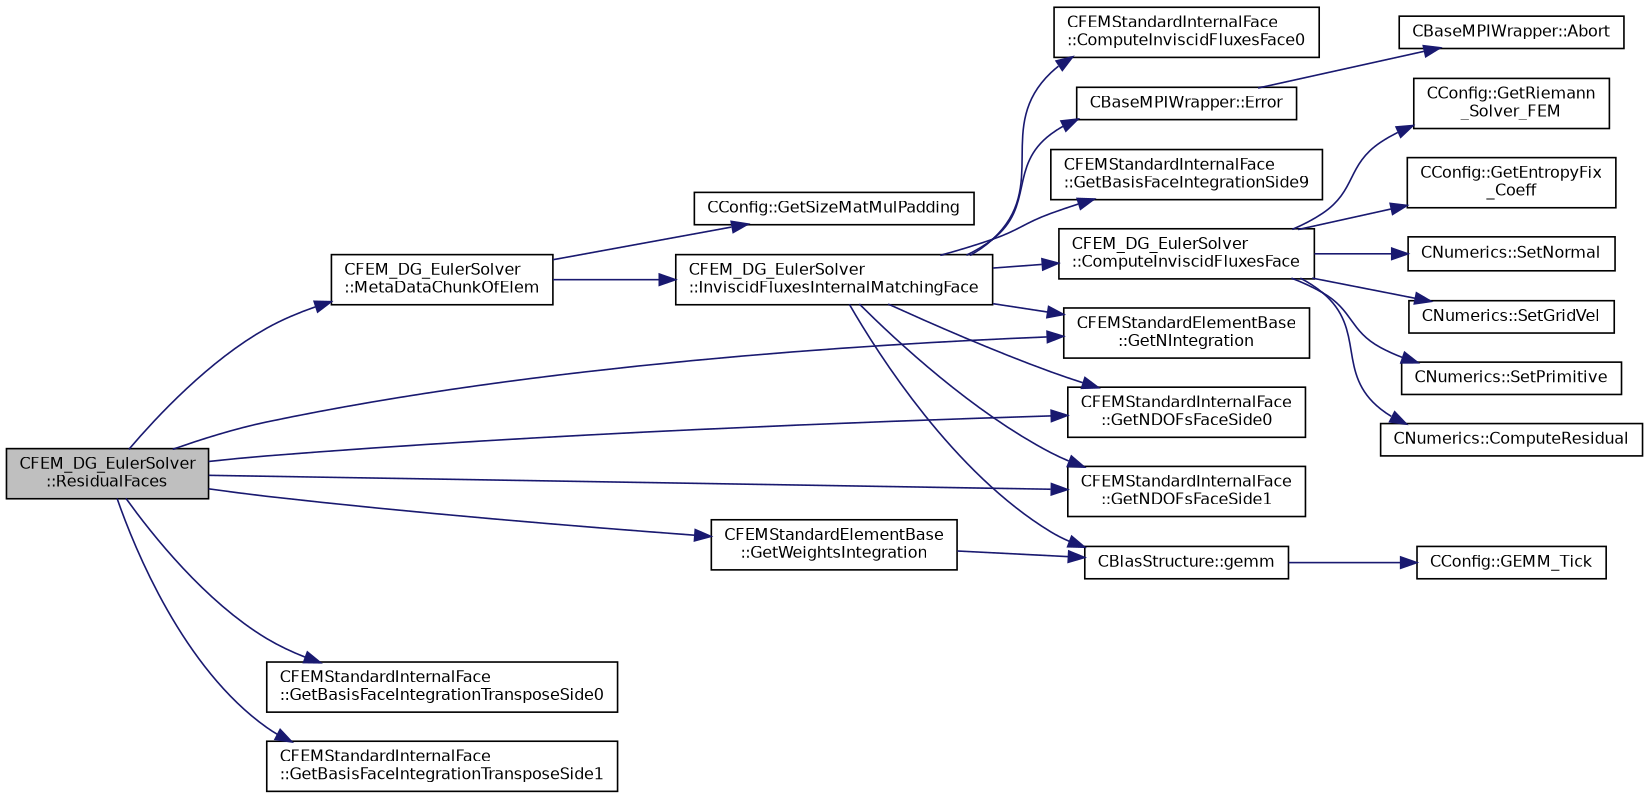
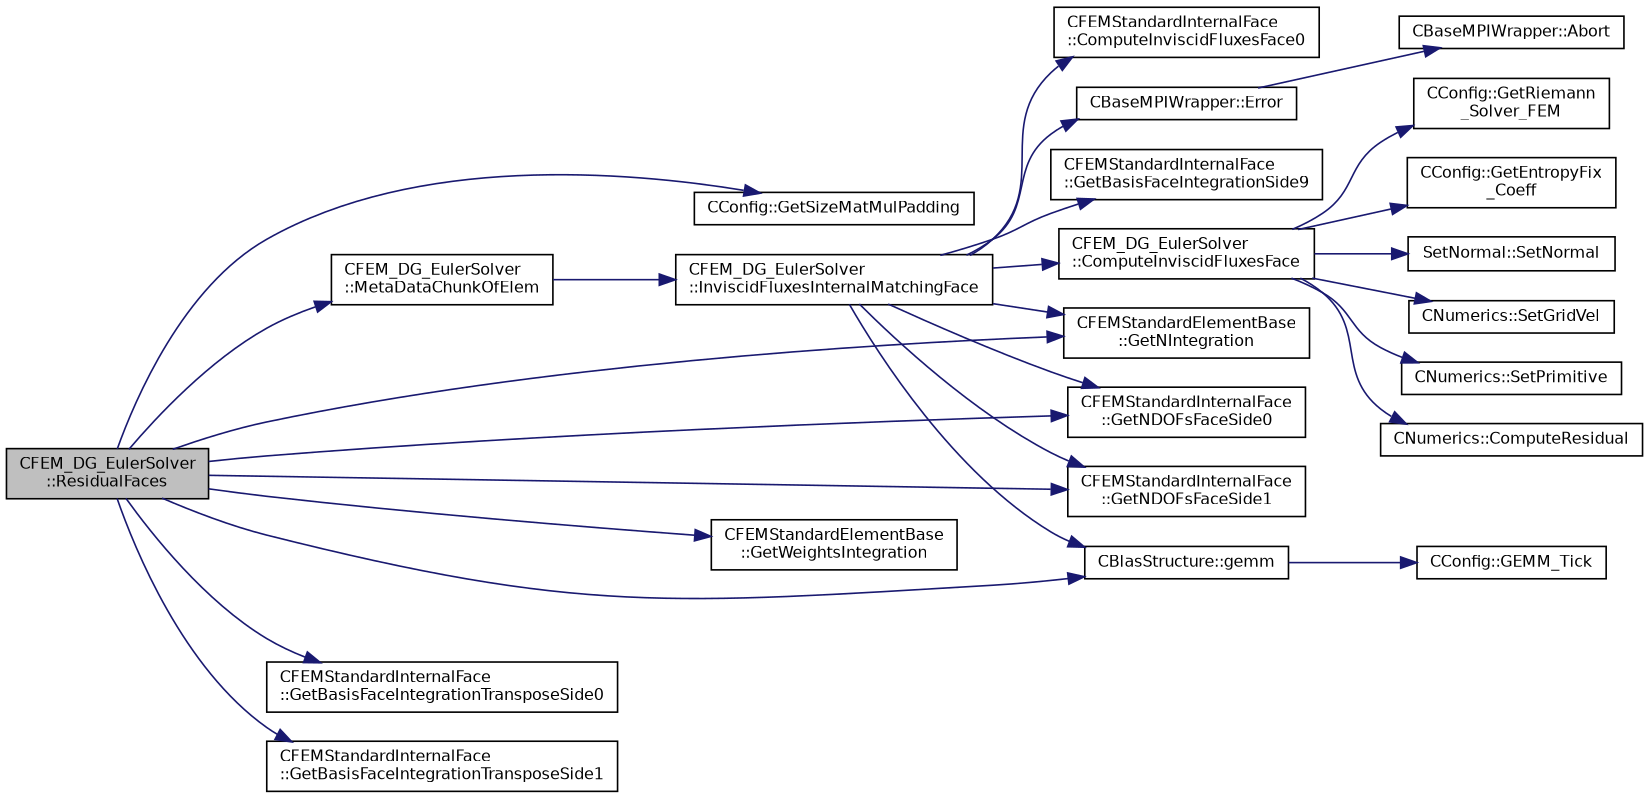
  digraph {
    rankdir=LR
    node [color=black fillcolor=white fontname=Helvetica fontsize=10 shape=record style=filled]
    edge [color=midnightblue fontname=Helvetica fontsize=10 labelfontname=Helvetica labelfontsize=10 style=solid]
    n1 [fillcolor=grey75 fontcolor=black height=0.2 label="CFEM_DG_EulerSolver\l::ResidualFaces" width=0.4]
    n2 [height=0.2 label="CConfig::GetSizeMatMulPadding" width=0.4]
    n3 [height=0.2 label="CFEM_DG_EulerSolver\l::MetaDataChunkOfElem" width=0.4]
    n4 [height=0.2 label="CFEMStandardElementBase\l::GetNIntegration" width=0.4]
    n5 [height=0.2 label="CFEMStandardElementBase\l::GetWeightsIntegration" width=0.4]
    n6 [height=0.2 label="CFEMStandardInternalFace\l::GetNDOFsFaceSide0" width=0.4]
    n7 [height=0.2 label="CFEMStandardInternalFace\l::GetNDOFsFaceSide1" width=0.4]
    n8 [height=0.2 label="CBlasStructure::gemm" width=0.4]
    n9 [height=0.2 label="CFEMStandardInternalFace\l::GetBasisFaceIntegrationTransposeSide0" width=0.4]
    n10 [height=0.2 label="CFEMStandardInternalFace\l::GetBasisFaceIntegrationTransposeSide1" width=0.4]
    n11 [height=0.2 label="CFEM_DG_EulerSolver\l::InviscidFluxesInternalMatchingFace" width=0.4]
    n12 [height=0.2 label="CFEMStandardInternalFace\l::ComputeInviscidFluxesFace0" width=0.4]
    n13 [height=0.2 label="CBaseMPIWrapper::Error" width=0.4]
    n14 [height=0.2 label="CFEMStandardInternalFace\l::GetBasisFaceIntegrationSide9" width=0.4]
    n15 [height=0.2 label="CFEM_DG_EulerSolver\l::ComputeInviscidFluxesFace" width=0.4]
    n16 [height=0.2 label="CConfig::GEMM_Tick" width=0.4]
    n17 [height=0.2 label="CBaseMPIWrapper::Abort" width=0.4]
    n18 [height=0.2 label="CConfig::GetRiemann\l_Solver_FEM" width=0.4]
    n19 [height=0.2 label="CConfig::GetEntropyFix\l_Coeff" width=0.4]
-   n20 [height=0.2 label="CNumerics::SetNormal" width=0.4]
+   n20 [height=0.2 label="SetNormal::SetNormal" width=0.4]
    n21 [height=0.2 label="CNumerics::SetGridVel" width=0.4]
    n22 [height=0.2 label="CNumerics::SetPrimitive" width=0.4]
    n23 [height=0.2 label="CNumerics::ComputeResidual" width=0.4]
-   n3 -> n2
+   n1 -> n2
    n1 -> n3
    n1 -> n4
    n1 -> n5
    n1 -> n6
    n1 -> n7
-   n5 -> n8
+   n1 -> n8
    n1 -> n9
    n1 -> n10
    n3 -> n11
    n8 -> n16
    n11 -> n4
    n11 -> n6
    n11 -> n7
    n11 -> n8
    n11 -> n12
    n11 -> n13
    n11 -> n14
    n11 -> n15
    n13 -> n17
    n15 -> n18
    n15 -> n19
    n15 -> n20
    n15 -> n21
    n15 -> n22
    n15 -> n23
  }
